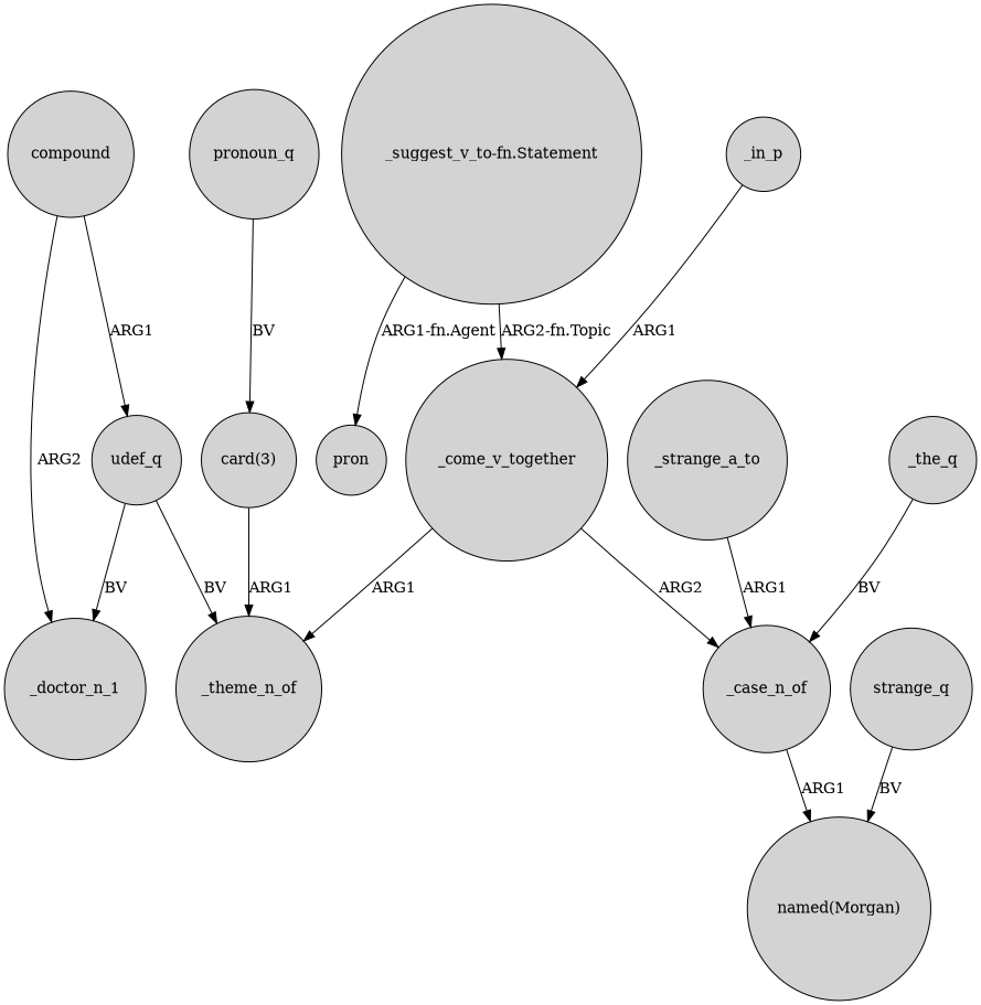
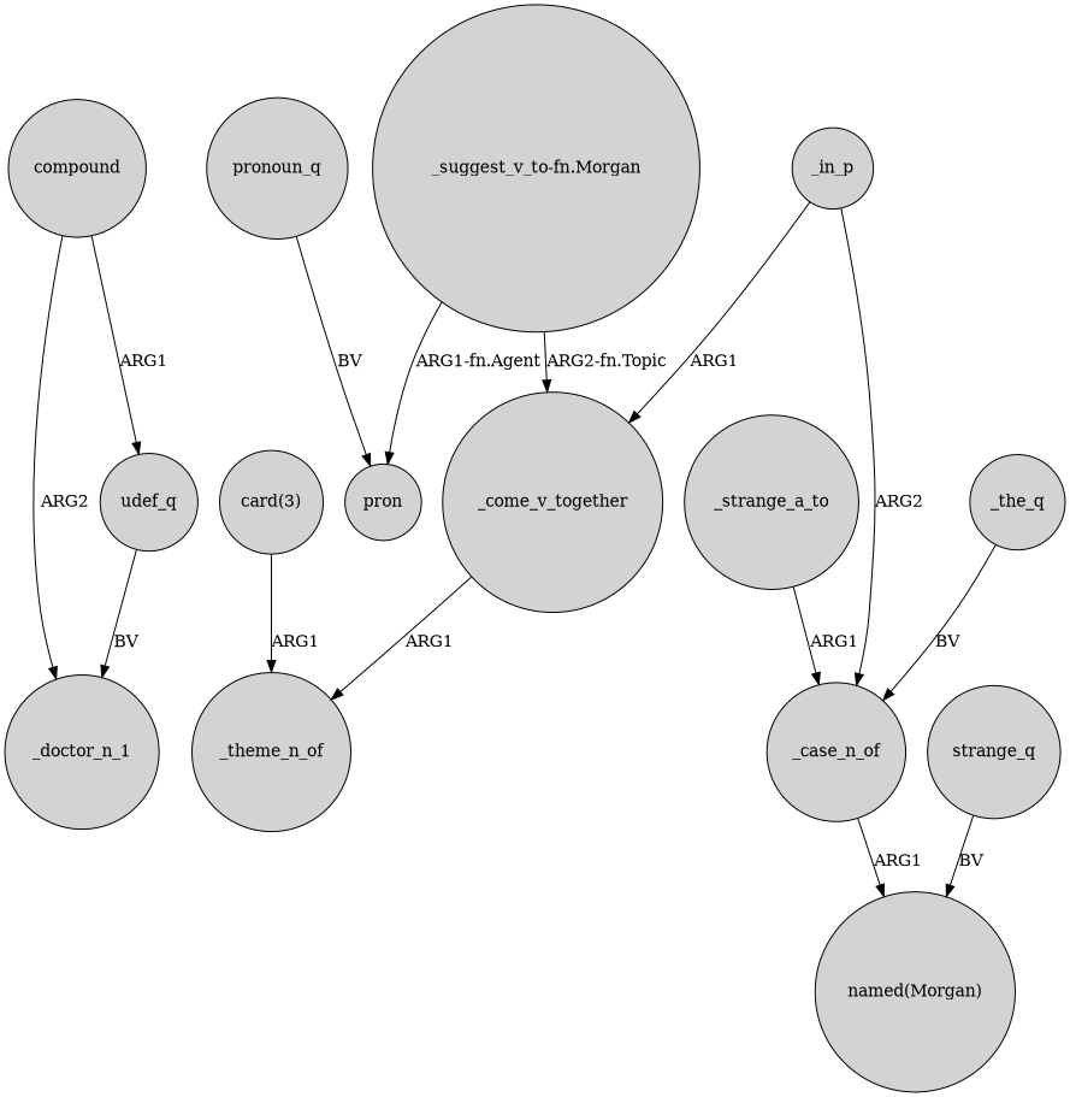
  digraph {
    node [shape=circle style=filled]
-   "_suggest_v_to-fn.Statement"
+   "_suggest_v_to-fn.Statement" [label="_suggest_v_to-fn.Morgan"]
    _come_v_together
    pron
    _theme_n_of
    udef_q
    _doctor_n_1
    compound
    _strange_a_to
    _case_n_of
    "named(Morgan)"
    _in_p
    "card(3)"
    _the_q
    n14 [label=strange_q]
    pronoun_q
    "_suggest_v_to-fn.Statement" -> _come_v_together [label="ARG2-fn.Topic"]
    "_suggest_v_to-fn.Statement" -> pron [label="ARG1-fn.Agent"]
    _come_v_together -> _theme_n_of [label=ARG1]
-   udef_q -> _theme_n_of [label=BV]
    udef_q -> _doctor_n_1 [label=BV]
    compound -> udef_q [label=ARG1]
    compound -> _doctor_n_1 [label=ARG2]
    _strange_a_to -> _case_n_of [label=ARG1]
    _case_n_of -> "named(Morgan)" [label=ARG1]
    _in_p -> _come_v_together [label=ARG1]
-   _come_v_together -> _case_n_of [label=ARG2]
+   _in_p -> _case_n_of [label=ARG2]
    "card(3)" -> _theme_n_of [label=ARG1]
    _the_q -> _case_n_of [label=BV]
    n14 -> "named(Morgan)" [label=BV]
-   pronoun_q -> "card(3)" [label=BV]
+   pronoun_q -> pron [label=BV]
  }
